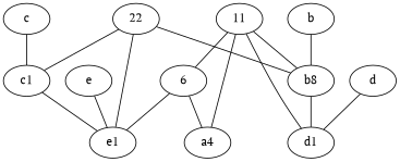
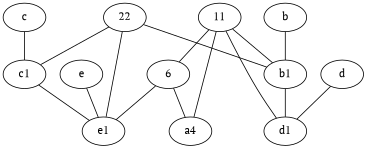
  graph {
    fontname="PT Serif"
    node [fontname="PT Serif" labelfontsize=50]
    edge [fontname="PT Serif"]
    c
    c1
    e1
    e
    n5 [label=a4]
    11
-   b1 [label=b8]
+   b1
    6
    d1
    22
    b
    d
    c -- c1
    c1 -- e1
    e -- e1
    11 -- n5
    11 -- b1
    11 -- 6
    11 -- d1
    b1 -- d1
    6 -- e1
    6 -- n5
    22 -- c1
    22 -- e1
    22 -- b1
    b -- b1
    d -- d1
  }
